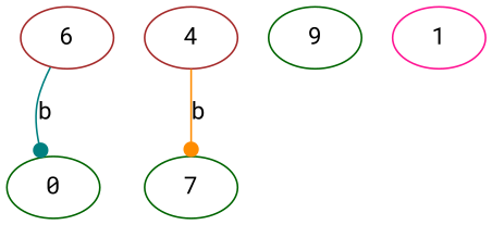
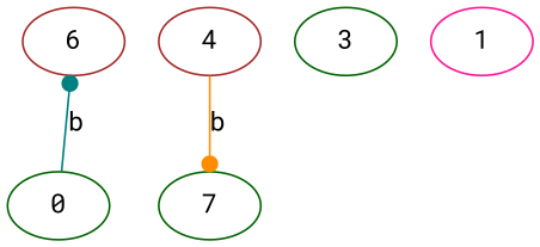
  strict digraph {
    fontname="Roboto Mono"
    node [color=darkgreen fontname="Roboto Mono"]
    edge [arrowhead=dot fontname="Roboto Mono"]
    6 [color=brown]
    0
    4 [color=brown]
    7
-   3 [label=9]
+   3
    1 [color=deeppink]
-   6 -> 0 [color=teal label=b]
+   0 -> 6 [color=teal label=b]
    4 -> 7 [color=darkorange label=b]
  }
